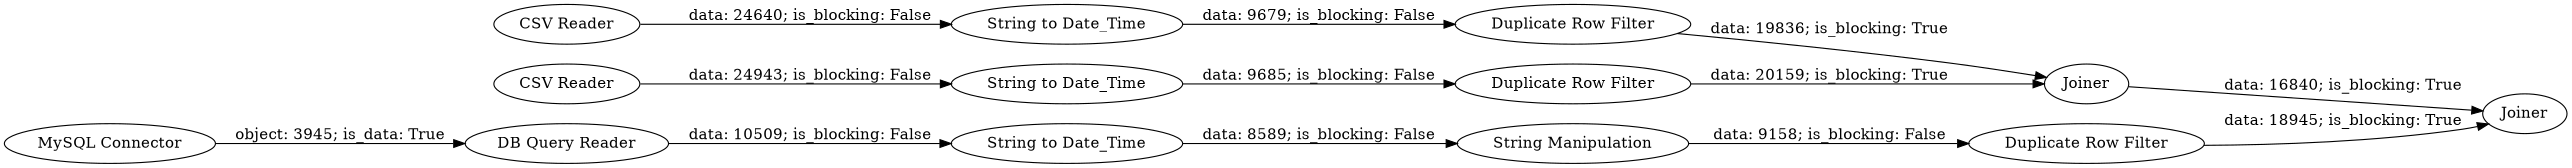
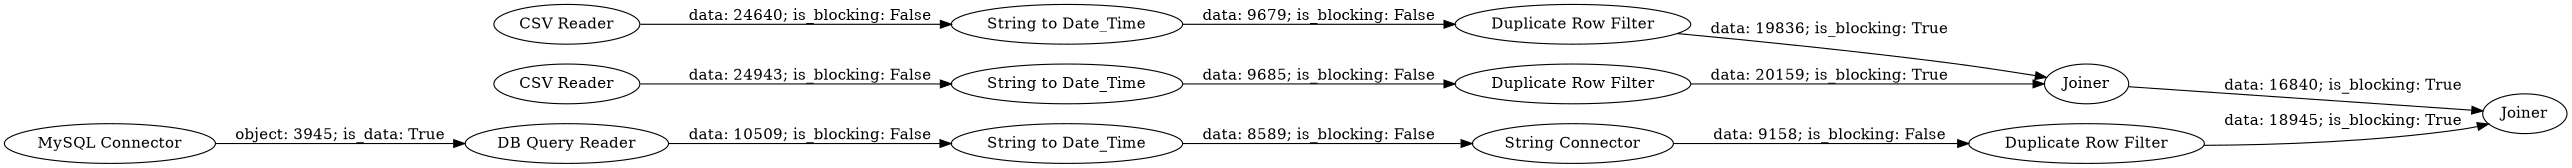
  digraph {
    rankdir=LR
    n1 [label="Duplicate Row Filter"]
    n2 [label=Joiner]
    n3 [label=Joiner]
    n4 [label="CSV Reader"]
    n5 [label="String to Date_Time"]
    n6 [label="Duplicate Row Filter"]
    n7 [label="String to Date_Time"]
    n8 [label="Duplicate Row Filter"]
    n9 [label="CSV Reader"]
-   n10 [label="String Manipulation"]
+   n10 [label="String Connector"]
    n11 [label="DB Query Reader"]
    n12 [label="String to Date_Time"]
    n13 [label="MySQL Connector"]
    n1 -> n2 [label="data: 18945; is_blocking: True"]
    n3 -> n2 [label="data: 16840; is_blocking: True"]
    n4 -> n5 [label="data: 24640; is_blocking: False"]
    n5 -> n6 [label="data: 9679; is_blocking: False"]
    n6 -> n3 [label="data: 19836; is_blocking: True"]
    n7 -> n8 [label="data: 9685; is_blocking: False"]
    n8 -> n3 [label="data: 20159; is_blocking: True"]
    n9 -> n7 [label="data: 24943; is_blocking: False"]
    n10 -> n1 [label="data: 9158; is_blocking: False"]
    n11 -> n12 [label="data: 10509; is_blocking: False"]
    n12 -> n10 [label="data: 8589; is_blocking: False"]
    n13 -> n11 [label="object: 3945; is_data: True"]
  }
